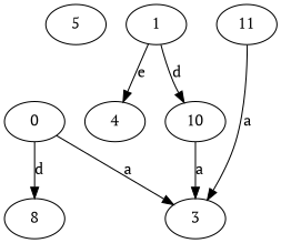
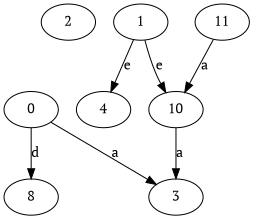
  strict digraph {
    fontname="PT Serif"
    node [fontname="PT Serif"]
    edge [fontname="PT Serif"]
-   2 [label=5]
+   2
    0
    3
    8
    1
    4
    10
    11
    0 -> 3 [label=a]
    0 -> 8 [label=d]
    1 -> 4 [label=e]
-   1 -> 10 [label=d]
+   1 -> 10 [label=e]
    10 -> 3 [label=a]
-   11 -> 3 [label=a]
+   11 -> 10 [label=a]
  }
